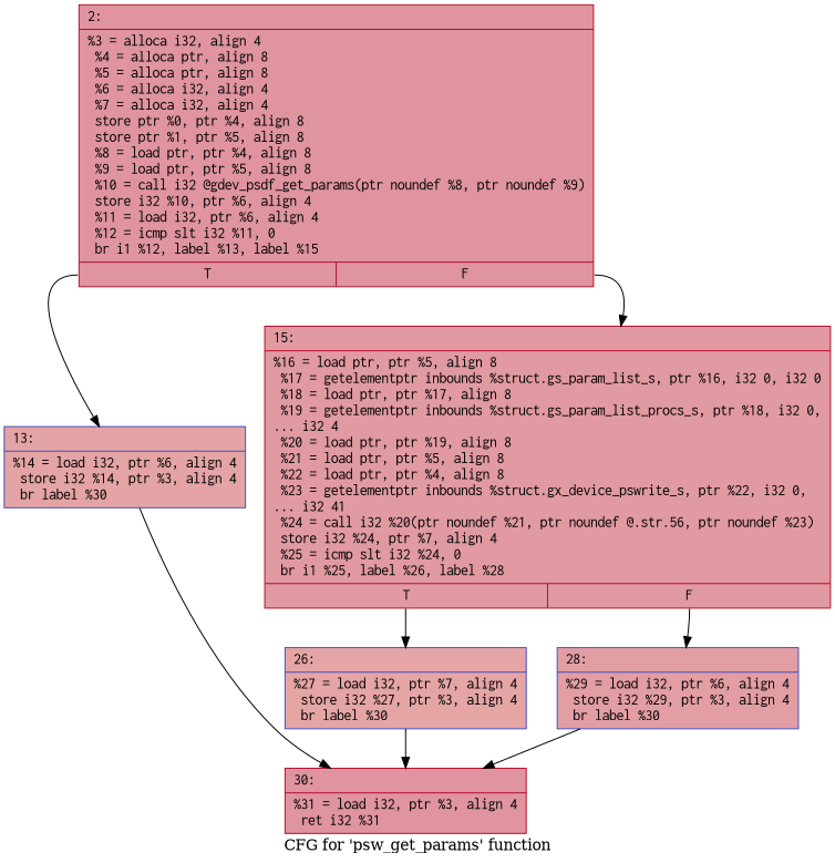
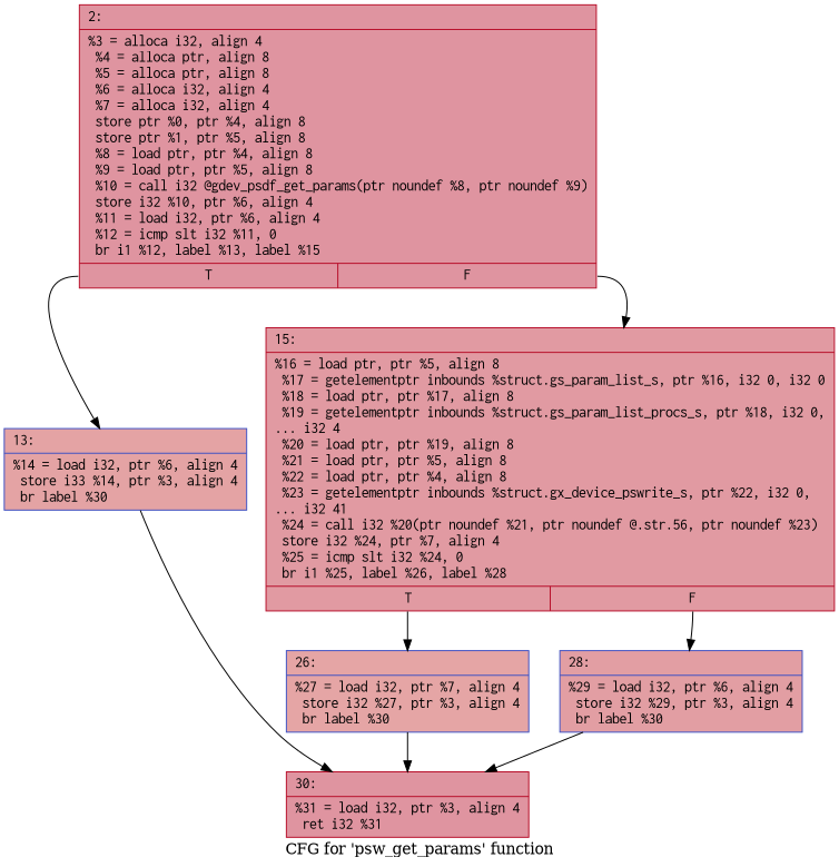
  digraph {
    label="CFG for 'psw_get_params' function"
    node [color="#b70d28ff" fillcolor="#b70d2870" fontname=Courier shape=record style=filled]
    n1 [label="{2:\l|  %3 = alloca i32, align 4\l  %4 = alloca ptr, align 8\l  %5 = alloca ptr, align 8\l  %6 = alloca i32, align 4\l  %7 = alloca i32, align 4\l  store ptr %0, ptr %4, align 8\l  store ptr %1, ptr %5, align 8\l  %8 = load ptr, ptr %4, align 8\l  %9 = load ptr, ptr %5, align 8\l  %10 = call i32 @gdev_psdf_get_params(ptr noundef %8, ptr noundef %9)\l  store i32 %10, ptr %6, align 4\l  %11 = load i32, ptr %6, align 4\l  %12 = icmp slt i32 %11, 0\l  br i1 %12, label %13, label %15\l|{<s0>T|<s1>F}}"]
-   n2 [color="#3d50c3ff" fillcolor="#c32e3170" label="{13:\l|  %14 = load i32, ptr %6, align 4\l  store i32 %14, ptr %3, align 4\l  br label %30\l}"]
+   n2 [color="#3d50c3ff" fillcolor="#c32e3170" label="{13:\l|  %14 = load i32, ptr %6, align 4\l  store i33 %14, ptr %3, align 4\l  br label %30\l}"]
    n3 [fillcolor="#bb1b2c70" label="{15:\l|  %16 = load ptr, ptr %5, align 8\l  %17 = getelementptr inbounds %struct.gs_param_list_s, ptr %16, i32 0, i32 0\l  %18 = load ptr, ptr %17, align 8\l  %19 = getelementptr inbounds %struct.gs_param_list_procs_s, ptr %18, i32 0,\l... i32 4\l  %20 = load ptr, ptr %19, align 8\l  %21 = load ptr, ptr %5, align 8\l  %22 = load ptr, ptr %4, align 8\l  %23 = getelementptr inbounds %struct.gx_device_pswrite_s, ptr %22, i32 0,\l... i32 41\l  %24 = call i32 %20(ptr noundef %21, ptr noundef @.str.56, ptr noundef %23)\l  store i32 %24, ptr %7, align 4\l  %25 = icmp slt i32 %24, 0\l  br i1 %25, label %26, label %28\l|{<s0>T|<s1>F}}"]
    n4 [label="{30:\l|  %31 = load i32, ptr %3, align 4\l  ret i32 %31\l}"]
    n5 [color="#3d50c3ff" fillcolor="#c5333470" label="{26:\l|  %27 = load i32, ptr %7, align 4\l  store i32 %27, ptr %3, align 4\l  br label %30\l}"]
    n6 [color="#3d50c3ff" fillcolor="#be242e70" label="{28:\l|  %29 = load i32, ptr %6, align 4\l  store i32 %29, ptr %3, align 4\l  br label %30\l}"]
    n1 -> n2 [tailport=s0]
    n1 -> n3 [tailport=s1]
    n2 -> n4
    n3 -> n5 [tailport=s0]
    n3 -> n6 [tailport=s1]
    n5 -> n4
    n6 -> n4
  }
